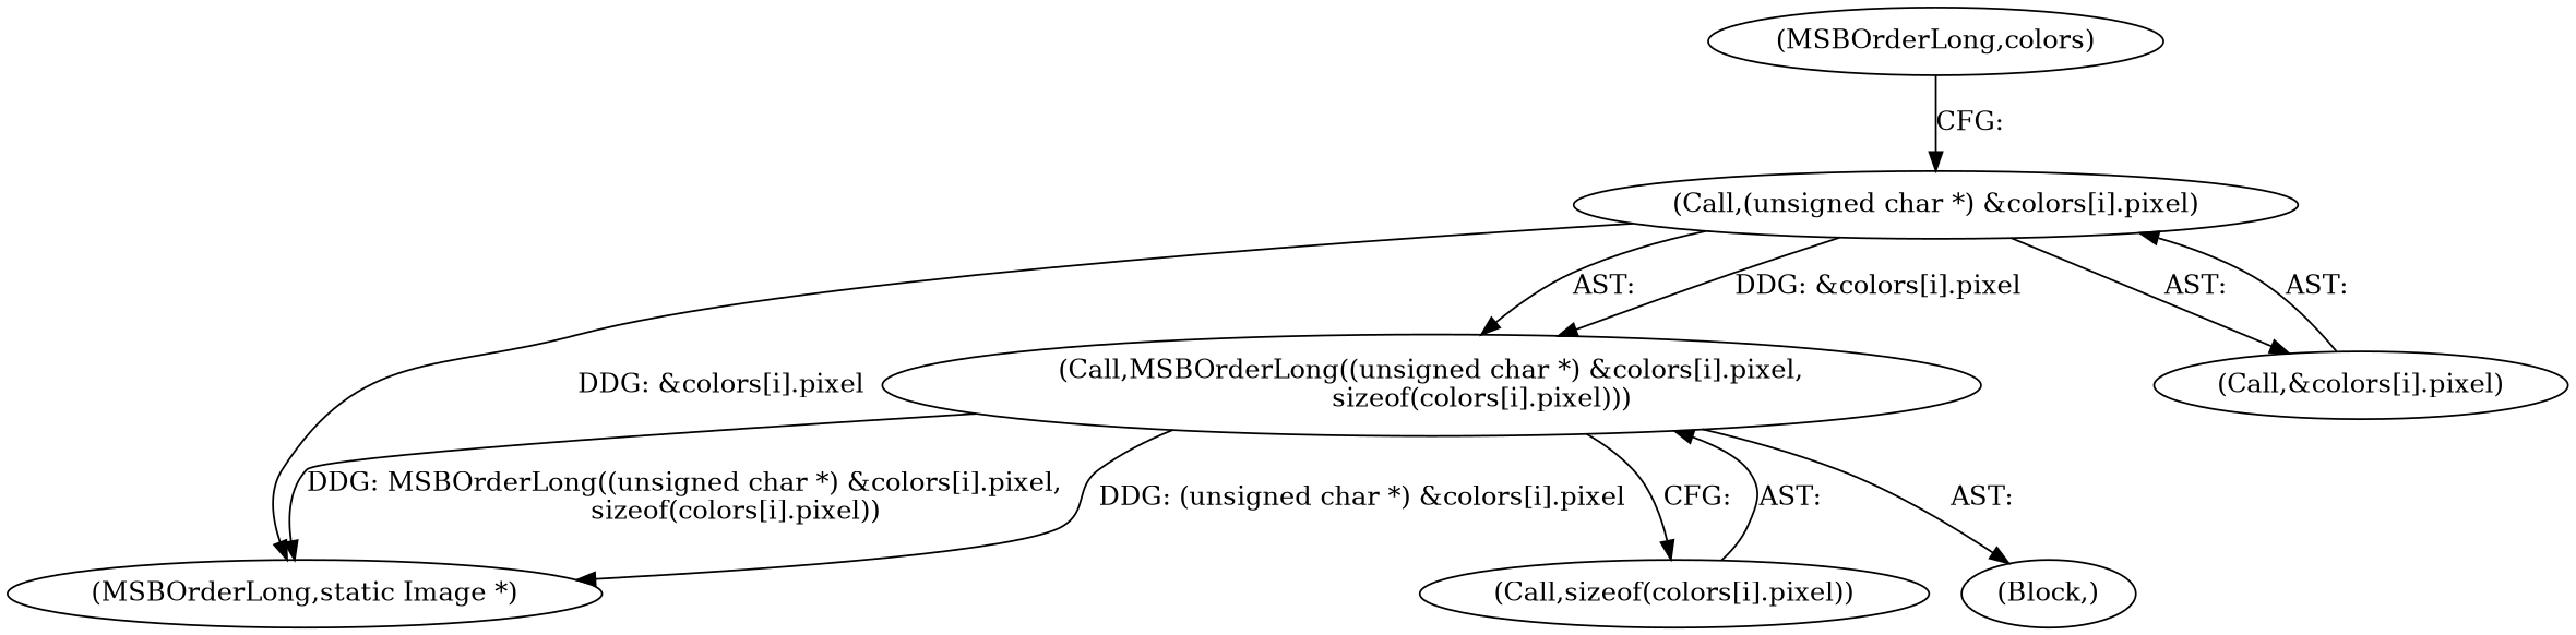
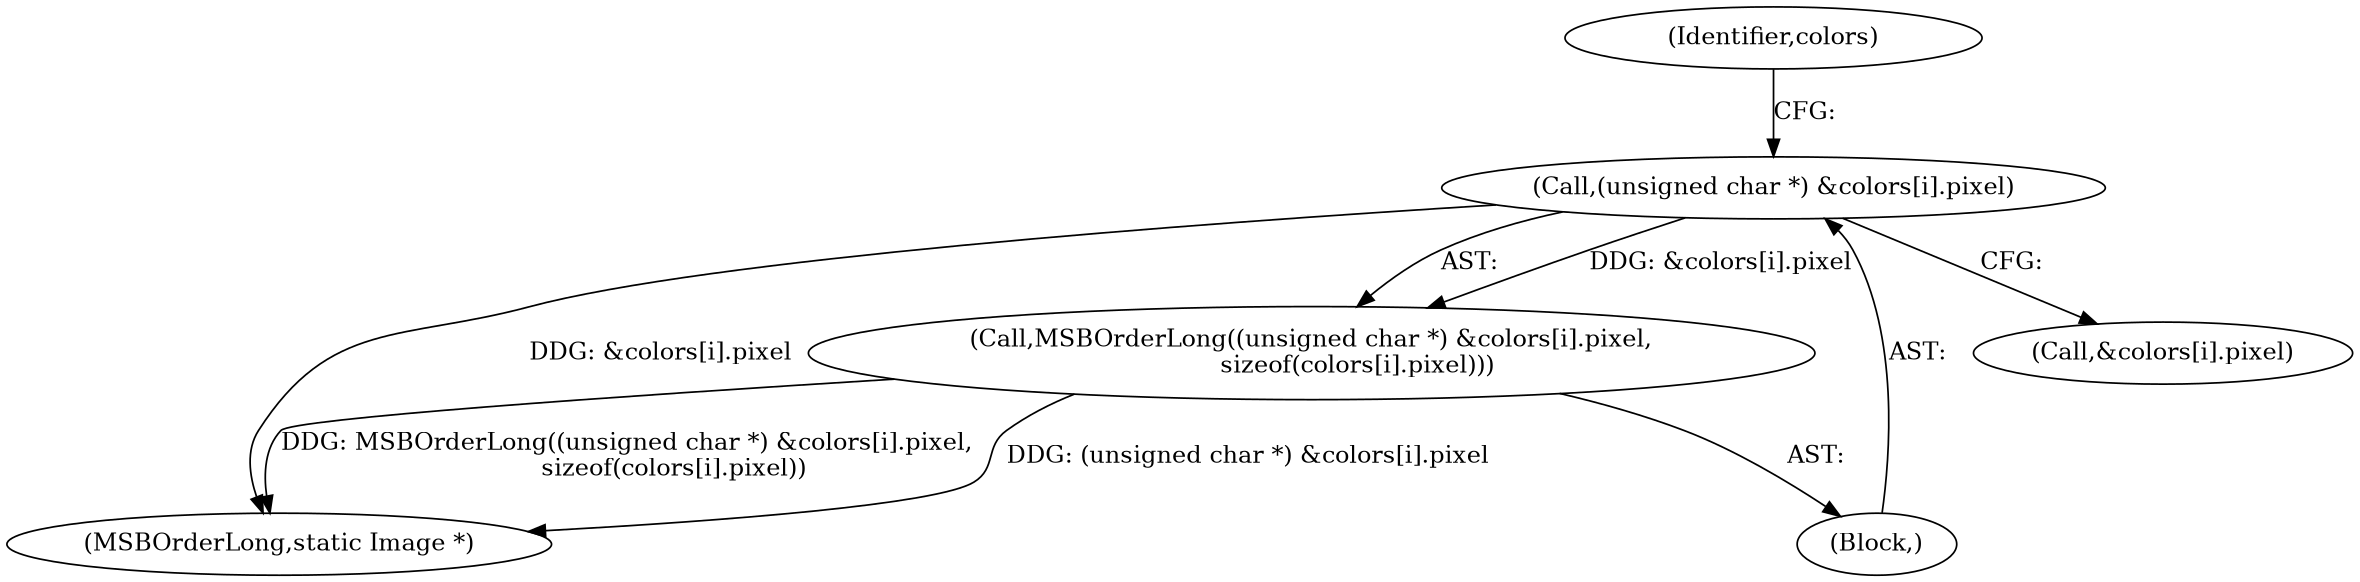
  digraph {
    n1 [label="(Call,(unsigned char *) &colors[i].pixel)"]
    n2 [label="(Call,MSBOrderLong((unsigned char *) &colors[i].pixel,\n            sizeof(colors[i].pixel)))"]
    n3 [label="(Call,&colors[i].pixel)"]
    n4 [label="(MSBOrderLong,static Image *)"]
    n5 [label="(Block,)"]
-   n6 [label="(Call,sizeof(colors[i].pixel))"]
-   n7 [label="(MSBOrderLong,colors)"]
+   n7 [label="(Identifier,colors)"]
    n1 -> n2 [label="AST: "]
    n1 -> n2 [label="DDG: &colors[i].pixel"]
-   n1 -> n3 [label="AST: "]
+   n1 -> n3 [label="CFG: "]
    n1 -> n4 [label="DDG: &colors[i].pixel"]
    n2 -> n4 [label="DDG: MSBOrderLong((unsigned char *) &colors[i].pixel,\n            sizeof(colors[i].pixel))"]
    n2 -> n4 [label="DDG: (unsigned char *) &colors[i].pixel"]
    n2 -> n5 [label="AST: "]
-   n2 -> n6 [label="CFG: "]
-   n3 -> n1 [label="AST: "]
-   n6 -> n2 [label="AST: "]
+   n5 -> n1 [label="AST: "]
    n7 -> n1 [label="CFG: "]
  }
